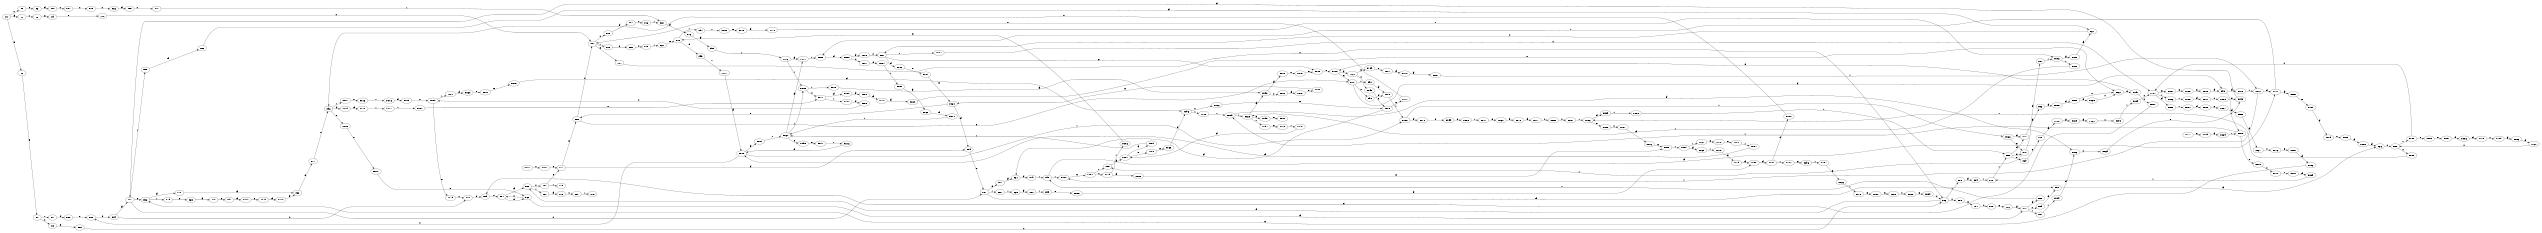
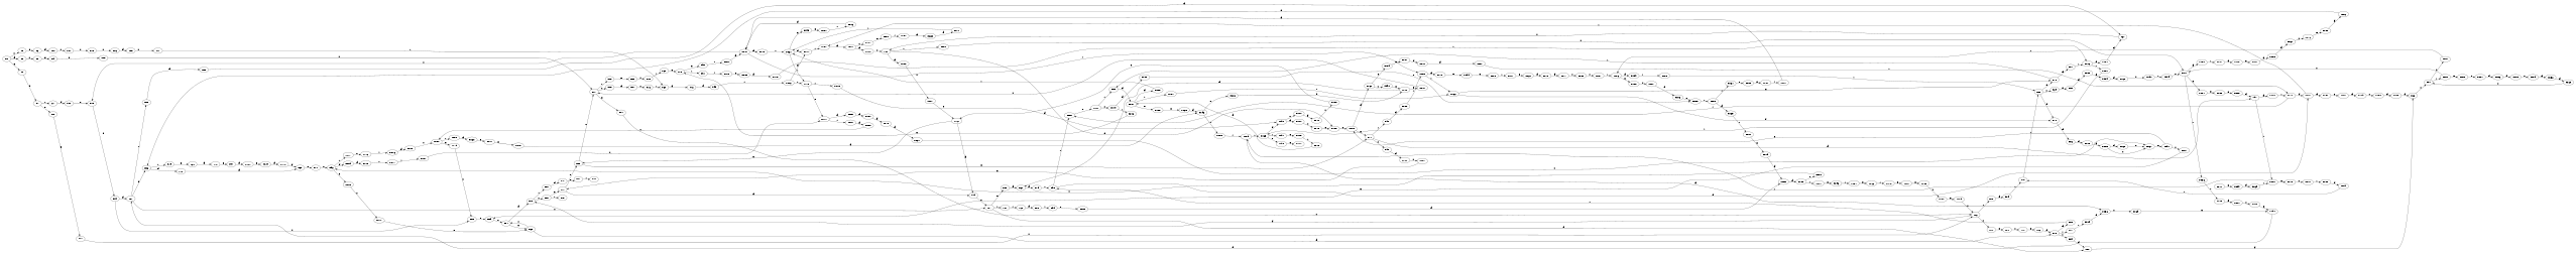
  strict digraph {
    fontname="DejaVu Sans"
    rankdir=LR
    node [fontname="DejaVu Sans"]
    edge [fontname="DejaVu Sans"]
    S0
    S1
    S2
    S3
    S4
    S5
    S6
    S7
    S8
    S9
    S10
    S11
    S12
    S13
    S14
    S15
    S16
    S17
    S18
    S19
    S20
    S21
    S22
    S23
    S24
    S25
    S26
    S27
    S28
    S29
    S30
    S31
    S32
    S33
    S34
    S35
    S36
    S37
    S38
    S39
    S40
    S41
    S42
    S43
    S44
    S45
    S46
    S47
    S48
    S49
    S50
    S51
    S52
    S53
    S54
    S55
    S56
    S57
    S58
    S59
    S60
    S61
    S62
    S63
    S64
    S65
    S66
    S67
    S68
    S69
    S70
    S71
    S72
    S73
    S74
    S75
    S76
    S77
    S78
    S79
    S80
    S81
    S82
    S83
    S84
    S85
    S86
    S87
    S88
    S89
    S90
    S91
    S92
    S93
    S94
    S95
    S96
    S97
    S98
    S99
    S100
    S101
    S102
    S103
    S104
    S105
    S106
    S107
    S108
    S109
    S110
    S111
    S112
    S113
    S114
    S115
    S116
    S117
    S118
    S119
    S120
    S121
    S122
    S123
    S124
    S125
    S126
    S127
    S128
    S129
    S130
    S131
    S132
    S133
+   S134
    S135
    S136
    S137
    S138
    S139
    S140
    S141
    S142
    S143
    S144
    S145
    S146
    S147
    S148
    S149
    S150
    S151
    S152
    S153
    S154
    S155
    S156
    S157
    S158
    S159
    S160
    S161
    S162
    S163
    S164
    S165
    S166
    S167
    S168
    S169
    S170
    S171
    S172
    S173
    S174
    S175
    S176
    S177
    S178
    S179
    n181 [label=S380]
    S181
    S182
    S183
    S184
    S185
    S186
    S187
    S188
    n190 [label=S789]
    S190
    S191
    S192
    S193
    S194
    S195
    S196
    S197
    S198
    S199
    S200
    S201
    S202
    S203
    S204
    S205
    S206
    S207
    S208
    S209
    S210
    S211
    S212
    S213
    S214
    S215
    S216
    S217
    S218
    S219
    S220
    S221
    S222
    S223
    S224
    S225
    S226
    S227
    S228
    S229
    S230
    S231
    S232
    S233
    S234
    S235
    n237 [label=S296]
    S237
    S238
    S239
    S240
    S241
    S242
    S243
    S245
    S246
    S247
    S248
    S249
    S250
    S251
    S252
    S253
    S254
    S255
    S256
    S257
    S258
    S244
    S259
    S260
    S261
    S262
    S263
    S264
    S265
    S266
    S267
    S268
    S269
    S270
    S271
    S272
    S273
    S274
    S275
    S276
    S277
    S278
    S279
    S280
    S281
    S282
    S283
    S284
    S285
    S286
    S287
    S288
    S289
    S0 -> S1 [label=C]
    S0 -> S2 [label=G]
    S0 -> S3 [label=T]
    S1 -> S4 [label=C]
    S2 -> S5 [label=T]
    S3 -> S6 [label=C]
    S4 -> S7 [label=A]
    S4 -> S8 [label=T]
    S5 -> S9 [label=C]
    S6 -> S10 [label=G]
    S7 -> S11 [label=G]
    S8 -> S12 [label=C]
    S9 -> S13 [label=C]
    S10 -> S14 [label=T]
    S11 -> S15 [label=T]
    S12 -> S16 [label=T]
    S13 -> S17 [label=T]
    S14 -> S18 [label=T]
    S15 -> S19 [label=C]
    S16 -> S20 [label=A]
    S16 -> S21 [label=T]
    S16 -> S22 [label=G]
    S17 -> S23 [label=A]
    S17 -> S24 [label=C]
    S17 -> S25 [label=T]
    S18 -> S26 [label=T]
    S19 -> S27 [label=G]
    S19 -> S28 [label=T]
    S20 -> S29 [label=G]
    S21 -> S30 [label=C]
    S22 -> S31 [label=A]
    S22 -> S32 [label=T]
    S23 -> S33 [label=C]
    S24 -> S16 [label=T]
    S25 -> S34 [label=G]
    S26 -> S35 [label=G]
    S27 -> S36 [label=C]
    S27 -> S37 [label=T]
    S27 -> S38 [label=A]
    S28 -> S39 [label=C]
    S29 -> S40 [label=A]
    S30 -> S41 [label=T]
    S31 -> S42 [label=G]
    S32 -> S43 [label=A]
    S32 -> S44 [label=C]
    S33 -> S45 [label=T]
    S34 -> S46 [label=T]
    S35 -> S47 [label=T]
    S36 -> S48 [label=G]
    S36 -> S49 [label=A]
    S37 -> S50 [label=C]
    S37 -> S51 [label=A]
    S37 -> S52 [label=G]
    S38 -> S53 [label=G]
    S39 -> S54 [label=T]
    S40 -> S55 [label=A]
    S41 -> S56 [label=C]
    S42 -> S57 [label=T]
    S44 -> S58 [label=C]
    S44 -> S59 [label=G]
    S45 -> S60 [label=A]
    S46 -> S61 [label=A]
    S47 -> S61 [label=A]
    S48 -> S62 [label=G]
    S49 -> S63 [label=C]
    S50 -> S64 [label=G]
    S51 -> S65 [label=A]
    S52 -> S66 [label=G]
    S53 -> S67 [label=G]
    S54 -> S22 [label=G]
    S54 -> S68 [label=C]
    S55 -> S69 [label=T]
    S55 -> S70 [label=C]
    S55 -> S71 [label=G]
    S56 -> S72 [label=G]
    S57 -> S73 [label=A]
    S58 -> S17 [label=T]
    S58 -> S74 [label=C]
    S59 -> S37 [label=T]
    S60 -> S75 [label=C]
    S61 -> S76 [label=G]
    S62 -> S77 [label=C]
    S63 -> S78 [label=G]
    S64 -> S79 [label=G]
    S65 -> S80 [label=G]
    S66 -> S81 [label=T]
    S67 -> S82 [label=T]
    S68 -> S54 [label=T]
    S68 -> S72 [label=G]
    S69 -> S83 [label=C]
    S70 -> S84 [label=G]
    S70 -> S85 [label=A]
    S71 -> S86 [label=G]
    S72 -> S87 [label=A]
    S72 -> S88 [label=G]
    S72 -> S89 [label=T]
    S74 -> S90 [label=T]
    S74 -> S91 [label=A]
    S74 -> S92 [label=G]
    S75 -> S93 [label=C]
    S75 -> S94 [label=A]
    S76 -> S95 [label=G]
    S77 -> S96 [label=T]
    S78 -> S97 [label=C]
    S79 -> S98 [label=A]
    S80 -> S99 [label=A]
    S81 -> S100 [label=A]
    S81 -> S101 [label=T]
    S82 -> S102 [label=G]
    S82 -> S103 [label=C]
    S82 -> S104 [label=A]
    S83 -> S105 [label=G]
    S84 -> S106 [label=A]
    S85 -> S107 [label=G]
    S86 -> S108 [label=G]
    S87 -> S109 [label=A]
    S88 -> S98 [label=A]
    S89 -> S52 [label=G]
-   S90 -> S111 [label=G]
+   S90 -> S110 [label=G]
    S91 -> S111 [label=G]
    S92 -> S112 [label=A]
    S92 -> S113 [label=G]
    S93 -> S114 [label=A]
    S94 -> S115 [label=A]
    S95 -> S116 [label=A]
    S96 -> S117 [label=A]
    S96 -> S118 [label=C]
    S96 -> S119 [label=G]
    S97 -> S120 [label=G]
    S98 -> S121 [label=A]
    S98 -> S122 [label=G]
    S99 -> S123 [label=C]
    S100 -> S124 [label=T]
    S100 -> S125 [label=C]
    S101 -> S126 [label=A]
    S102 -> S127 [label=T]
    S103 -> S128 [label=C]
    S104 -> S124 [label=T]
    S105 -> S129 [label=G]
    S106 -> S130 [label=G]
    S106 -> S131 [label=A]
    S107 -> S132 [label=G]
    S107 -> S133 [label=C]
+   S107 -> S134 [label=A]
    S108 -> S135 [label=G]
    S109 -> S136 [label=G]
    S110 -> S137 [label=T]
    S111 -> S138 [label=A]
    S112 -> S139 [label=A]
    S112 -> S140 [label=C]
    S113 -> S141 [label=A]
    S114 -> S142 [label=G]
    S115 -> S143 [label=C]
    S116 -> S144 [label=G]
    S116 -> S145 [label=A]
    S117 -> S146 [label=T]
    S118 -> S147 [label=T]
    S119 -> S148 [label=G]
    S120 -> S149 [label=C]
    S121 -> S150 [label=C]
    S122 -> S151 [label=A]
    S122 -> S152 [label=G]
    S123 -> S153 [label=G]
    S124 -> S154 [label=C]
    S124 -> S155 [label=G]
    S124 -> S156 [label=A]
    S125 -> S157 [label=C]
    S126 -> S158 [label=C]
    S126 -> S159 [label=G]
    S127 -> S160 [label=C]
    S128 -> S74 [label=C]
    S128 -> S161 [label=G]
    S129 -> S162 [label=G]
    S130 -> S67 [label=G]
    S131 -> S163 [label=A]
    S132 -> S164 [label=A]
    S133 -> S165 [label=C]
+   S134 -> S166 [label=A]
    S135 -> S167 [label=T]
    S135 -> S168 [label=G]
    S136 -> S169 [label=T]
    S137 -> S44 [label=C]
    S138 -> S166 [label=A]
    S138 -> S170 [label=G]
    S139 -> S136 [label=G]
    S139 -> S163 [label=A]
    S140 -> S171 [label=T]
    S141 -> S121 [label=A]
    S141 -> S122 [label=G]
    S142 -> S15 [label=T]
    S142 -> S138 [label=A]
    S142 -> S172 [label=G]
    S143 -> S173 [label=G]
    S144 -> S151 [label=A]
    S145 -> S174 [label=T]
    S145 -> S175 [label=A]
    S146 -> S176 [label=A]
    S147 -> S68 [label=C]
    S148 -> S177 [label=A]
    S149 -> S178 [label=G]
    S150 -> S85 [label=A]
    S150 -> S179 [label=T]
    S151 -> n181 [label=G]
    S152 -> S181 [label=C]
    S153 -> S182 [label=G]
    S154 -> S183 [label=C]
    S155 -> S184 [label=A]
    S156 -> S185 [label=A]
    S157 -> S186 [label=G]
    S158 -> S187 [label=T]
    S159 -> S188 [label=A]
    S160 -> S58 [label=C]
    S160 -> S59 [label=G]
    S161 -> n190 [label=C]
    S161 -> S190 [label=T]
    S162 -> S191 [label=T]
    S163 -> S192 [label=G]
    S163 -> S193 [label=C]
    S163 -> S194 [label=A]
    S164 -> S144 [label=G]
    S164 -> S145 [label=A]
    S164 -> S195 [label=C]
    S165 -> S196 [label=G]
    S166 -> S70 [label=C]
    S166 -> S71 [label=G]
    S167 -> S197 [label=C]
    S168 -> S167 [label=T]
    S169 -> S198 [label=C]
    S170 -> S199 [label=C]
    S171 -> S200 [label=A]
    S172 -> S164 [label=A]
    S173 -> S106 [label=A]
    S174 -> S201 [label=A]
    S174 -> S202 [label=G]
    S175 -> S192 [label=G]
    S176 -> S203 [label=G]
    S177 -> S204 [label=A]
    S178 -> S62 [label=G]
    S179 -> S205 [label=G]
    S179 -> S206 [label=A]
    n181 -> S207 [label=T]
    n181 -> S208 [label=G]
    S181 -> S209 [label=G]
    S182 -> S210 [label=C]
    S182 -> S211 [label=A]
    S183 -> S212 [label=C]
    S184 -> S213 [label=G]
    S185 -> S214 [label=G]
    S186 -> S215 [label=G]
    S187 -> S216 [label=G]
    S188 -> S55 [label=A]
    n190 -> S217 [label=C]
    S190 -> S218 [label=C]
    S191 -> S219 [label=A]
    S192 -> S220 [label=T]
    S192 -> S221 [label=G]
    S193 -> S222 [label=C]
    S194 -> S223 [label=C]
    S195 -> S224 [label=C]
    S196 -> S225 [label=A]
    S196 -> S226 [label=T]
    S197 -> S128 [label=C]
    S197 -> S227 [label=T]
    S198 -> S27 [label=G]
    S199 -> S228 [label=C]
    S200 -> S229 [label=G]
    S201 -> S230 [label=G]
    S202 -> S231 [label=G]
    S203 -> S232 [label=T]
    S204 -> S174 [label=T]
    S205 -> S233 [label=C]
    S206 -> S75 [label=C]
    S207 -> S234 [label=C]
    S208 -> S82 [label=T]
    S209 -> S235 [label=T]
    S210 -> S96 [label=T]
    S211 -> n237 [label=C]
    S212 -> S92 [label=G]
    S213 -> S237 [label=C]
    S214 -> S238 [label=T]
    S215 -> S239 [label=T]
    S216 -> S233 [label=C]
    S217 -> S240 [label=G]
    S218 -> S64 [label=G]
    S218 -> S241 [label=C]
    S219 -> S124 [label=T]
    S220 -> S242 [label=G]
    S221 -> S243 [label=T]
    S223 -> S245 [label=A]
    S224 -> S246 [label=A]
    S225 -> S139 [label=A]
    S226 -> S218 [label=C]
    S227 -> S39 [label=C]
    S228 -> S247 [label=A]
    S229 -> S40 [label=A]
    S230 -> S232 [label=T]
    S231 -> S248 [label=G]
    S232 -> S249 [label=C]
    S232 -> S250 [label=A]
    S233 -> S251 [label=A]
    S234 -> S252 [label=A]
    S235 -> S253 [label=G]
    n237 -> S254 [label=A]
    S237 -> S255 [label=G]
    S238 -> S198 [label=C]
    S239 -> S256 [label=G]
    S240 -> S257 [label=G]
    S241 -> S17 [label=T]
    S242 -> S258 [label=T]
    S243 -> S103 [label=C]
    S245 -> S107 [label=G]
    S246 -> S142 [label=G]
    S247 -> S260 [label=C]
    S248 -> S261 [label=G]
    S249 -> S28 [label=T]
    S250 -> S262 [label=G]
    S251 -> S263 [label=G]
    S251 -> S264 [label=A]
    S252 -> S265 [label=G]
    S253 -> S66 [label=G]
    S254 -> S266 [label=C]
    S255 -> S267 [label=G]
    S256 -> S268 [label=G]
    S257 -> S141 [label=A]
    S258 -> S160 [label=C]
    S244 -> S259 [label=C]
    S259 -> S269 [label=G]
    S260 -> S270 [label=G]
    S261 -> S167 [label=T]
    S262 -> S271 [label=C]
    S263 -> S272 [label=A]
    S264 -> S273 [label=C]
    S265 -> S274 [label=G]
    S266 -> S275 [label=A]
    S267 -> S276 [label=T]
    S268 -> S81 [label=T]
    S269 -> S112 [label=A]
    S270 -> S277 [label=G]
    S271 -> S278 [label=C]
    S272 -> S279 [label=C]
    S273 -> S280 [label=C]
    S274 -> S164 [label=A]
    S275 -> S281 [label=C]
    S276 -> S282 [label=C]
    S277 -> S283 [label=T]
    S278 -> S196 [label=G]
    S279 -> S153 [label=G]
    S280 -> S284 [label=A]
    S281 -> S285 [label=C]
    S282 -> S286 [label=G]
    S283 -> S287 [label=T]
    S284 -> S142 [label=G]
    S285 -> S288 [label=T]
    S286 -> S36 [label=C]
    S287 -> S126 [label=A]
    S288 -> S289 [label=C]
    S289 -> S16 [label=T]
  }
